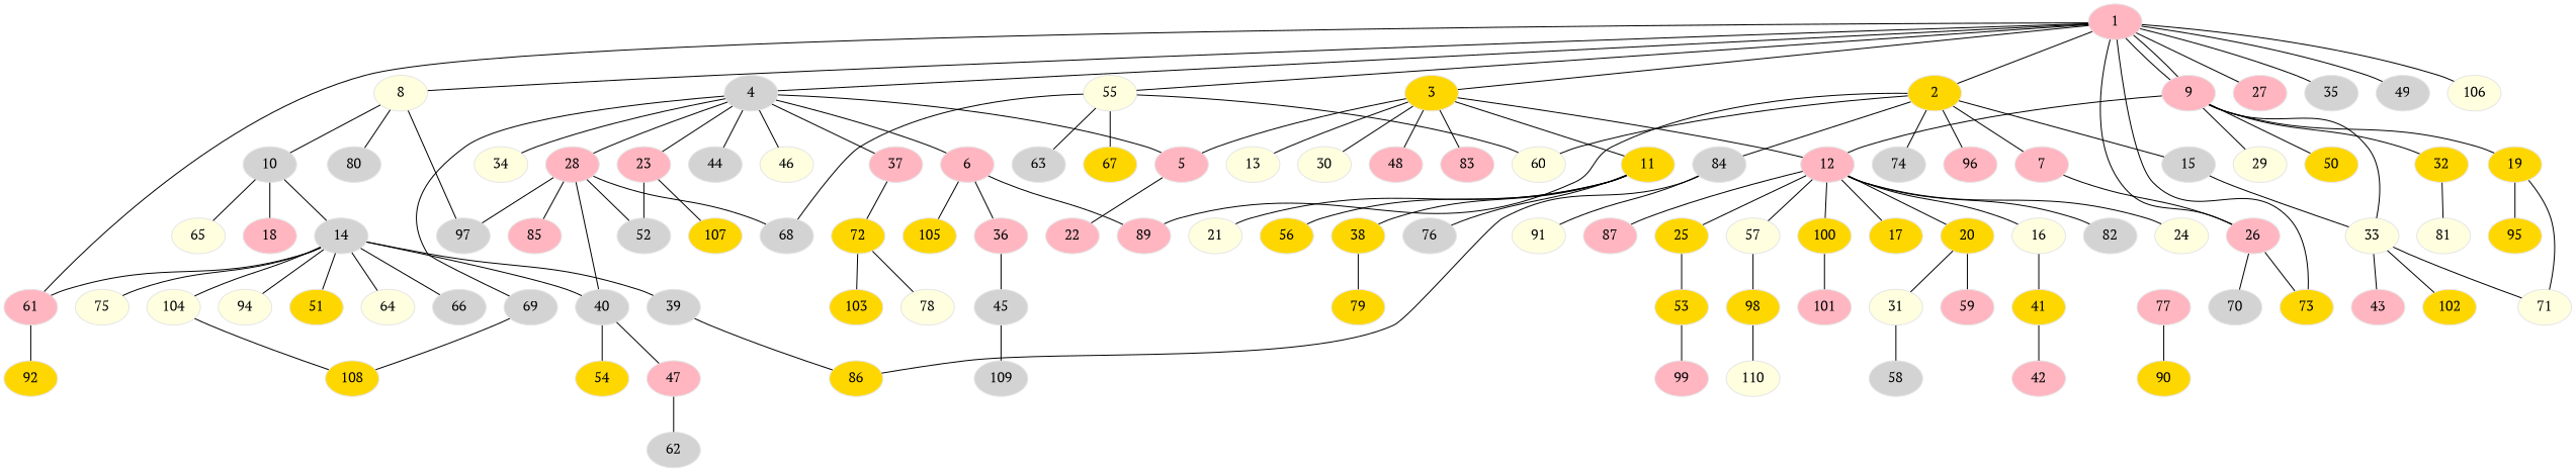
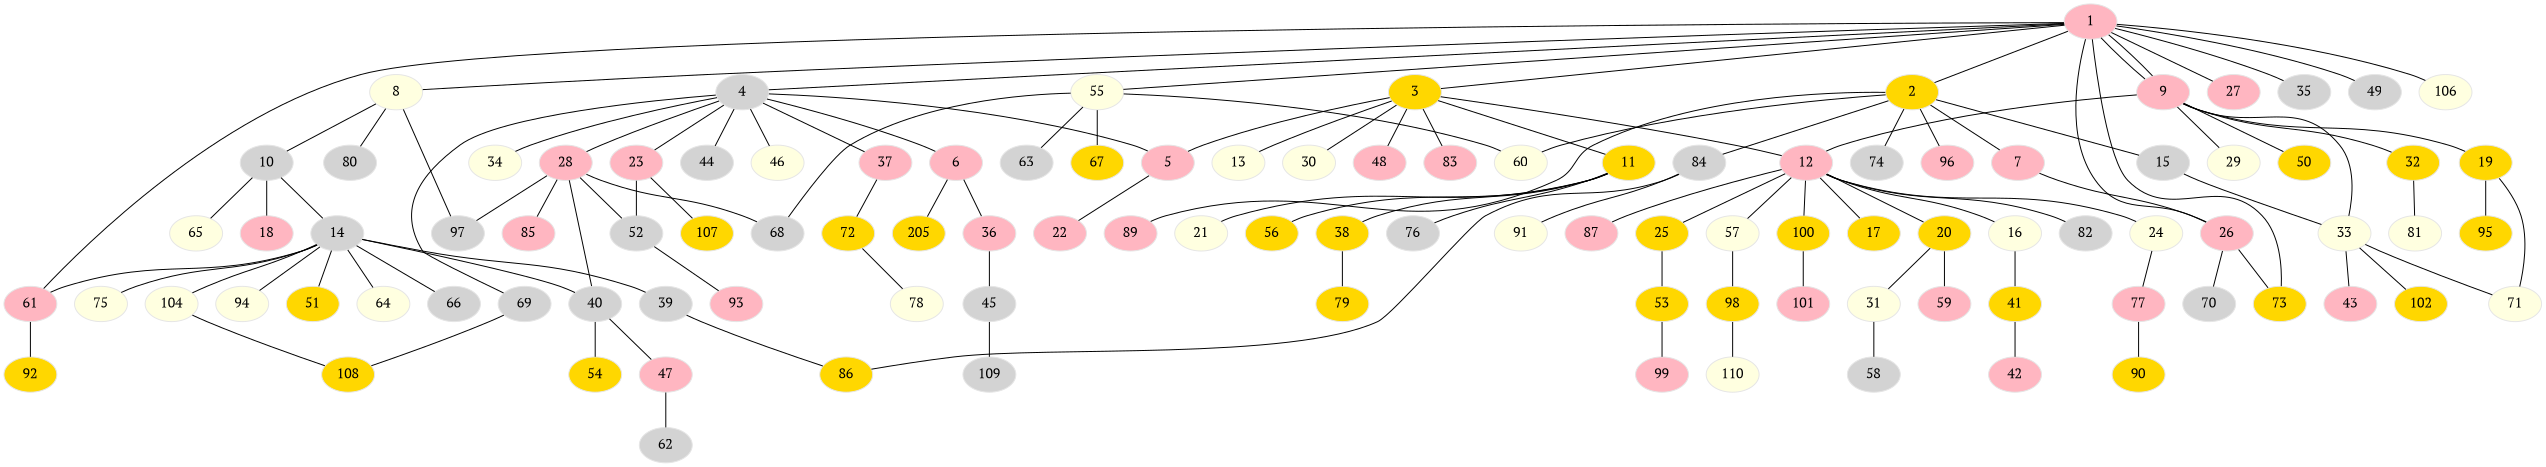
  graph {
    fontname="PT Serif"
    node [color=gray90 fillcolor=gold fontname="PT Serif" style=filled]
    edge [fontname="PT Serif"]
    2
    1 [fillcolor=lightpink]
    3
    4 [fillcolor=lightgrey]
    8 [fillcolor=lightyellow]
    9 [fillcolor=lightpink]
    26 [fillcolor=lightpink]
    27 [fillcolor=lightpink]
    35 [fillcolor=lightgrey]
    49 [fillcolor=lightgrey]
    55 [fillcolor=lightyellow]
    61 [fillcolor=lightpink]
    73
    106 [fillcolor=lightyellow]
    84 [fillcolor=lightgrey]
    7 [fillcolor=lightpink]
    15 [fillcolor=lightgrey]
    60 [fillcolor=lightyellow]
    74 [fillcolor=lightgrey]
    89 [fillcolor=lightpink]
    96 [fillcolor=lightpink]
    5 [fillcolor=lightpink]
    11
    12 [fillcolor=lightpink]
    13 [fillcolor=lightyellow]
    30 [fillcolor=lightyellow]
    48 [fillcolor=lightpink]
    83 [fillcolor=lightpink]
    6 [fillcolor=lightpink]
    23 [fillcolor=lightpink]
    28 [fillcolor=lightpink]
    34 [fillcolor=lightyellow]
    37 [fillcolor=lightpink]
    44 [fillcolor=lightgrey]
    46 [fillcolor=lightyellow]
    69 [fillcolor=lightgrey]
    10 [fillcolor=lightgrey]
    80 [fillcolor=lightgrey]
    97 [fillcolor=lightgrey]
    19
    29 [fillcolor=lightyellow]
    32
    33 [fillcolor=lightyellow]
    50
    70 [fillcolor=lightgrey]
    68 [fillcolor=lightgrey]
    63 [fillcolor=lightgrey]
    67
    92
    86
    91 [fillcolor=lightyellow]
    22 [fillcolor=lightpink]
    21 [fillcolor=lightyellow]
    38
    56
    76 [fillcolor=lightgrey]
    16 [fillcolor=lightyellow]
    17
    20
    24 [fillcolor=lightyellow]
    25
    57 [fillcolor=lightyellow]
    82 [fillcolor=lightgrey]
    87 [fillcolor=lightpink]
    100
    36 [fillcolor=lightpink]
-   105
+   105 [label=205]
    52 [fillcolor=lightgrey]
    107
    40 [fillcolor=lightgrey]
    85 [fillcolor=lightpink]
    72
    108
    45 [fillcolor=lightgrey]
    14 [fillcolor=lightgrey]
    18 [fillcolor=lightpink]
    65 [fillcolor=lightyellow]
    71 [fillcolor=lightyellow]
    95
    81 [fillcolor=lightyellow]
    43 [fillcolor=lightpink]
    102
    39 [fillcolor=lightgrey]
    51
    64 [fillcolor=lightyellow]
    66 [fillcolor=lightgrey]
    75 [fillcolor=lightyellow]
    94 [fillcolor=lightyellow]
    104 [fillcolor=lightyellow]
    79
    41
    31 [fillcolor=lightyellow]
    59 [fillcolor=lightpink]
    77 [fillcolor=lightpink]
    53
    98
    101 [fillcolor=lightpink]
    47 [fillcolor=lightpink]
    54
    42 [fillcolor=lightpink]
    58 [fillcolor=lightgrey]
+   93 [fillcolor=lightpink]
    90
    99 [fillcolor=lightpink]
    109 [fillcolor=lightgrey]
    78 [fillcolor=lightyellow]
-   103
    62 [fillcolor=lightgrey]
    110 [fillcolor=lightyellow]
    2 -- 84
    2 -- 7
    2 -- 15
    2 -- 60
    2 -- 74
    2 -- 89
    2 -- 96
    1 -- 2
    1 -- 3
    1 -- 4
    1 -- 8
    1 -- 9
    1 -- 9
    1 -- 26
    1 -- 27
    1 -- 35
    1 -- 49
    1 -- 55
    1 -- 61
    1 -- 73
    1 -- 106
    3 -- 5
    3 -- 11
    3 -- 12
    3 -- 13
    3 -- 30
    3 -- 48
    3 -- 83
    4 -- 5
    4 -- 6
    4 -- 23
    4 -- 28
    4 -- 34
    4 -- 37
    4 -- 44
    4 -- 46
    4 -- 69
    8 -- 10
    8 -- 80
    8 -- 97
    9 -- 12
    9 -- 19
    9 -- 29
    9 -- 32
    9 -- 33
    9 -- 50
    26 -- 73
    26 -- 70
    55 -- 60
    55 -- 68
    55 -- 63
    55 -- 67
    61 -- 92
    84 -- 86
    84 -- 91
    7 -- 26
    15 -- 33
    5 -- 22
    11 -- 21
    11 -- 38
    11 -- 56
    11 -- 76
    12 -- 16
    12 -- 17
    12 -- 20
    12 -- 24
    12 -- 25
    12 -- 57
    12 -- 82
    12 -- 87
    12 -- 100
-   6 -- 89
    6 -- 36
    6 -- 105
    23 -- 52
    23 -- 107
    28 -- 97
    28 -- 68
    28 -- 52
    28 -- 40
    28 -- 85
    37 -- 72
    69 -- 108
    10 -- 14
    10 -- 18
    10 -- 65
    19 -- 71
    19 -- 95
    32 -- 81
    33 -- 71
    33 -- 43
    33 -- 102
    38 -- 79
    16 -- 41
    20 -- 31
    20 -- 59
+   24 -- 77
    25 -- 53
    57 -- 98
    100 -- 101
    36 -- 45
+   52 -- 93
    40 -- 47
    40 -- 54
    72 -- 78
-   72 -- 103
    45 -- 109
    14 -- 61
    14 -- 40
    14 -- 39
    14 -- 51
    14 -- 64
    14 -- 66
    14 -- 75
    14 -- 94
    14 -- 104
    39 -- 86
    104 -- 108
    41 -- 42
    31 -- 58
    77 -- 90
    53 -- 99
    98 -- 110
    47 -- 62
  }
